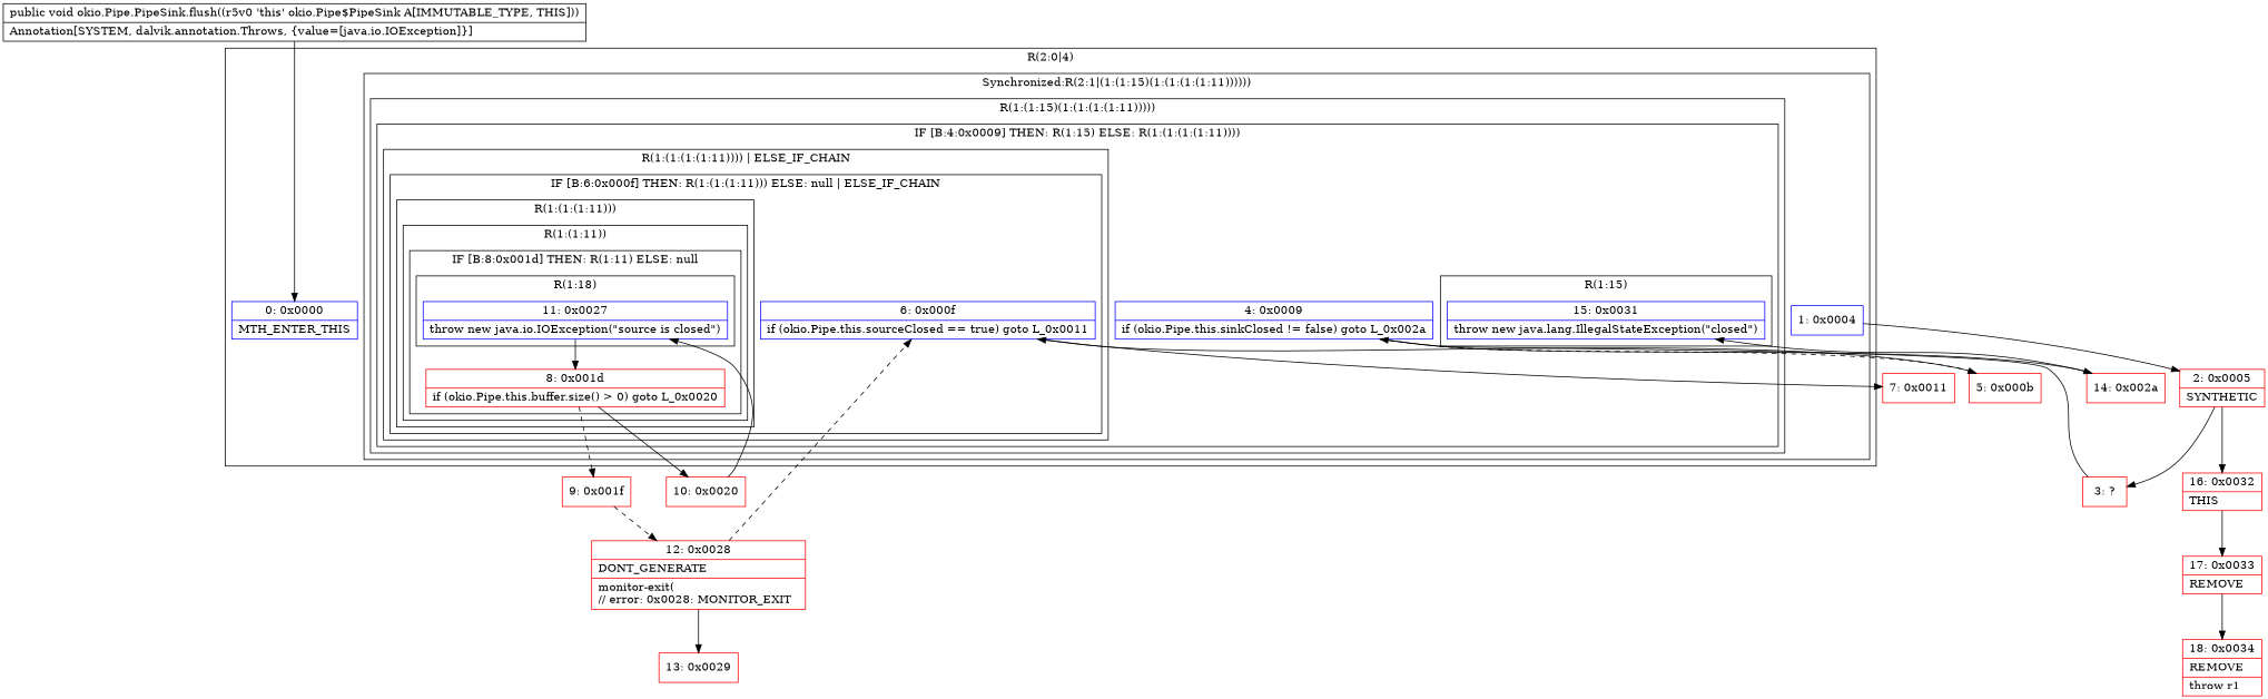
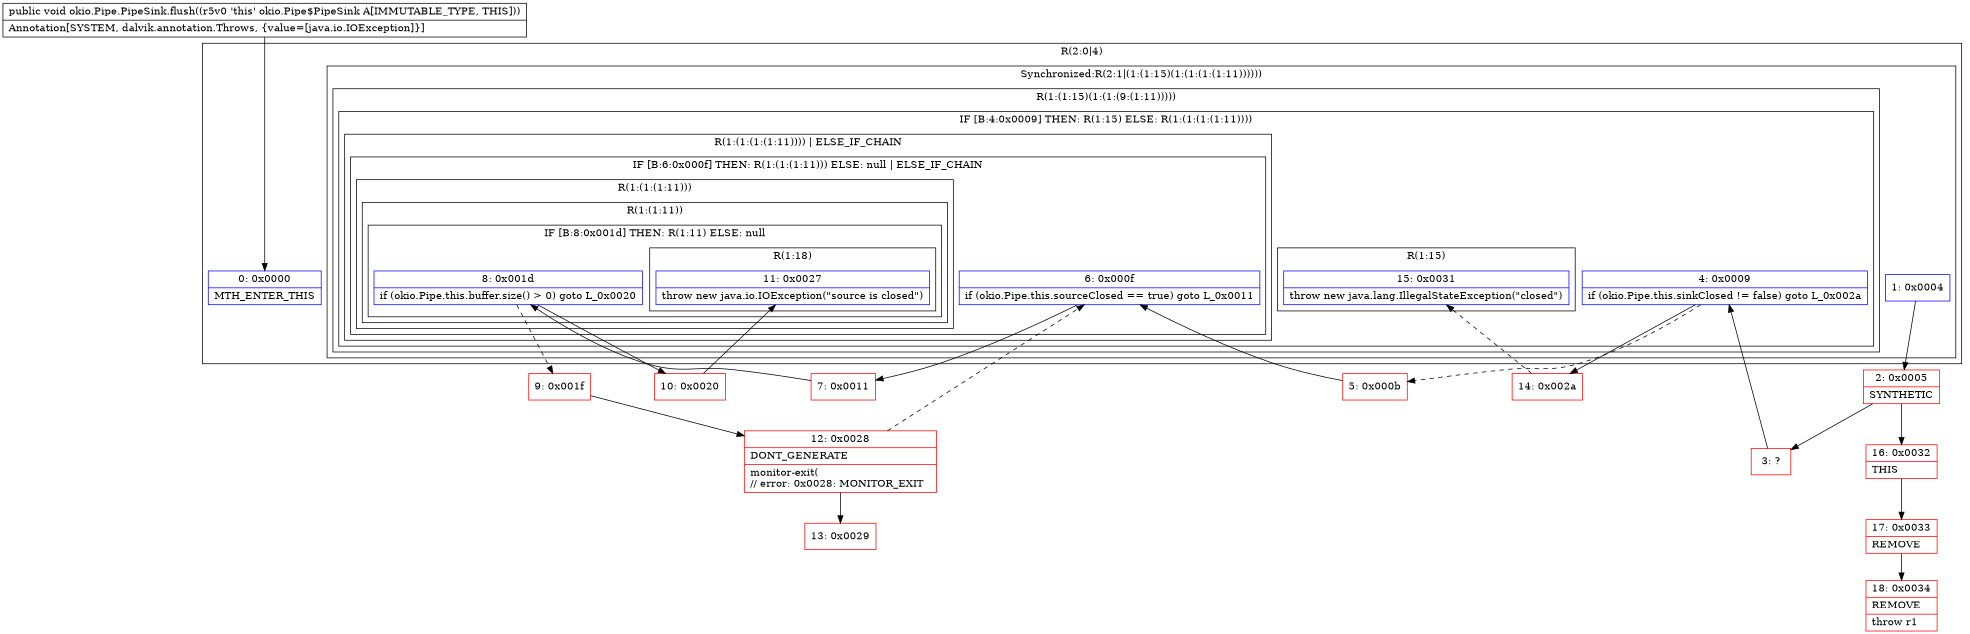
  digraph {
    node [color=red shape=record]
    n1 [color=blue label="{15\:\ 0x0031|throw new java.lang.IllegalStateException(\"closed\")\l}"]
    n2 [color=blue label="{11\:\ 0x0027|throw new java.io.IOException(\"source is closed\")\l}"]
-   n3 [label="{8\:\ 0x001d|if (okio.Pipe.this.buffer.size() \> 0) goto L_0x0020\l}"]
+   n3 [color=blue label="{8\:\ 0x001d|if (okio.Pipe.this.buffer.size() \> 0) goto L_0x0020\l}"]
    n4 [color=blue label="{6\:\ 0x000f|if (okio.Pipe.this.sourceClosed == true) goto L_0x0011\l}"]
    n5 [color=blue label="{4\:\ 0x0009|if (okio.Pipe.this.sinkClosed != false) goto L_0x002a\l}"]
    n6 [color=blue label="{1\:\ 0x0004}"]
    n7 [color=blue label="{0\:\ 0x0000|MTH_ENTER_THIS\l}"]
    n8 [label="{9\:\ 0x001f}"]
    n9 [label="{10\:\ 0x0020}"]
    n10 [label="{7\:\ 0x0011}"]
    n11 [label="{5\:\ 0x000b}"]
    n12 [label="{14\:\ 0x002a}"]
    n13 [label="{2\:\ 0x0005|SYNTHETIC\l}"]
    n14 [label="{3\:\ ?}"]
    n15 [label="{16\:\ 0x0032|THIS\l}"]
    n16 [label="{12\:\ 0x0028|DONT_GENERATE\l|monitor\-exit(\l\/\/ error: 0x0028: MONITOR_EXIT  \l}"]
    n17 [label="{13\:\ 0x0029}"]
    n18 [label="{17\:\ 0x0033|REMOVE\l}"]
    n19 [label="{18\:\ 0x0034|REMOVE\l|throw r1\l}"]
    n20 [label="{public void okio.Pipe.PipeSink.flush((r5v0 'this' okio.Pipe$PipeSink A[IMMUTABLE_TYPE, THIS]))  | Annotation[SYSTEM, dalvik.annotation.Throws, \{value=[java.io.IOException]\}]\l}" color=""]
    subgraph cluster_1 {
      label="R(2:0|4)"
      n7
      subgraph cluster_2 {
        label="Synchronized:R(2:1|(1:(1:15)(1:(1:(1:(1:11))))))"
        n6
        subgraph cluster_3 {
-         label="R(1:(1:15)(1:(1:(1:(1:11)))))"
+         label="R(1:(1:15)(1:(1:(9:(1:11)))))"
          subgraph cluster_4 {
            label="IF [B:4:0x0009] THEN: R(1:15) ELSE: R(1:(1:(1:(1:11))))"
            n5
            subgraph cluster_5 {
              label="R(1:15)"
              n1
            }
            subgraph cluster_6 {
              label="R(1:(1:(1:(1:11)))) | ELSE_IF_CHAIN\l"
              subgraph cluster_7 {
                label="IF [B:6:0x000f] THEN: R(1:(1:(1:11))) ELSE: null | ELSE_IF_CHAIN\l"
                n4
                subgraph cluster_8 {
                  label="R(1:(1:(1:11)))"
                  subgraph cluster_9 {
                    label="R(1:(1:11))"
                    subgraph cluster_10 {
                      label="IF [B:8:0x001d] THEN: R(1:11) ELSE: null"
                      n3
                      subgraph cluster_11 {
                        label="R(1:18)"
                        n2
                      }
                    }
                  }
                }
              }
            }
          }
        }
      }
    }
    n3 -> n8 [style=dashed]
    n3 -> n9
    n4 -> n10
    n5 -> n11 [style=dashed]
    n5 -> n12
    n6 -> n13
-   n8 -> n16 [style=dashed]
+   n8 -> n16
    n9 -> n2
-   n2 -> n3
+   n10 -> n3
    n11 -> n4
-   n12 -> n1
+   n12 -> n1 [style=dashed]
    n13 -> n14
    n13 -> n15
    n14 -> n5
    n15 -> n18
    n16 -> n4 [style=dashed]
    n16 -> n17
    n18 -> n19
    n20 -> n7
  }
